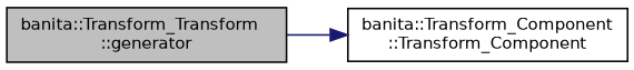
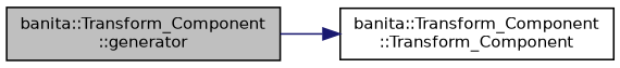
  digraph {
    rankdir=LR
    node [color=black fontname=Helvetica fontsize=10 shape=record style=filled]
-   n1 [fillcolor=grey75 fontcolor=black height=0.2 label="banita::Transform_Transform\l::generator" width=0.4]
+   n1 [fillcolor=grey75 fontcolor=black height=0.2 label="banita::Transform_Component\l::generator" width=0.4]
    n2 [fillcolor=white height=0.2 label="banita::Transform_Component\l::Transform_Component" width=0.4]
    n1 -> n2 [color=midnightblue fontname=Helvetica fontsize=10 labelfontname=Helvetica labelfontsize=10 style=solid]
  }
